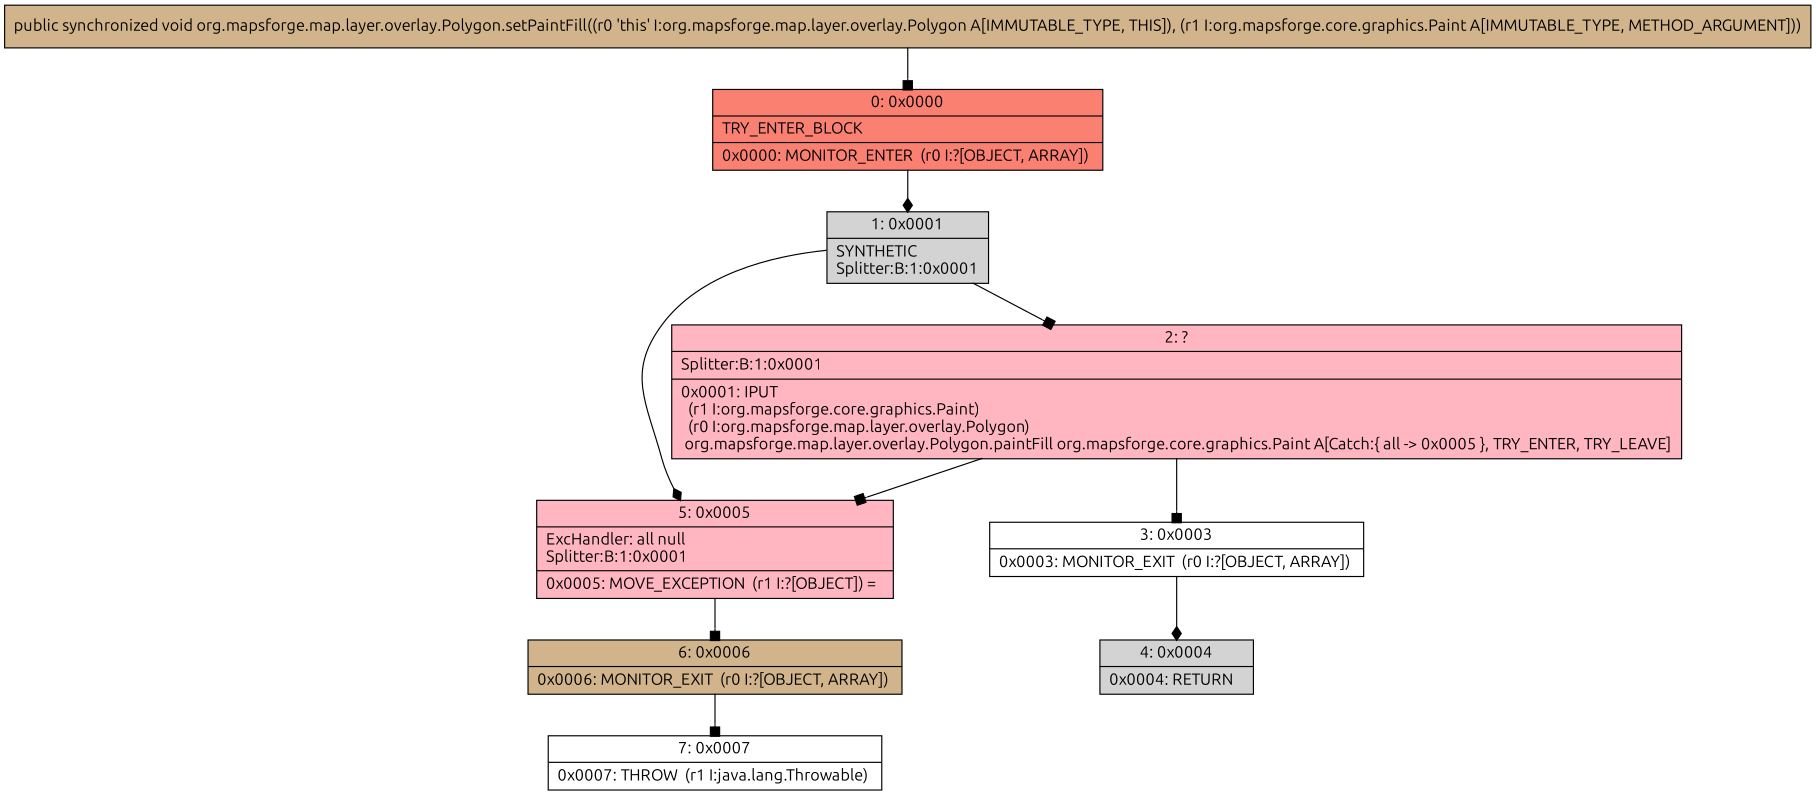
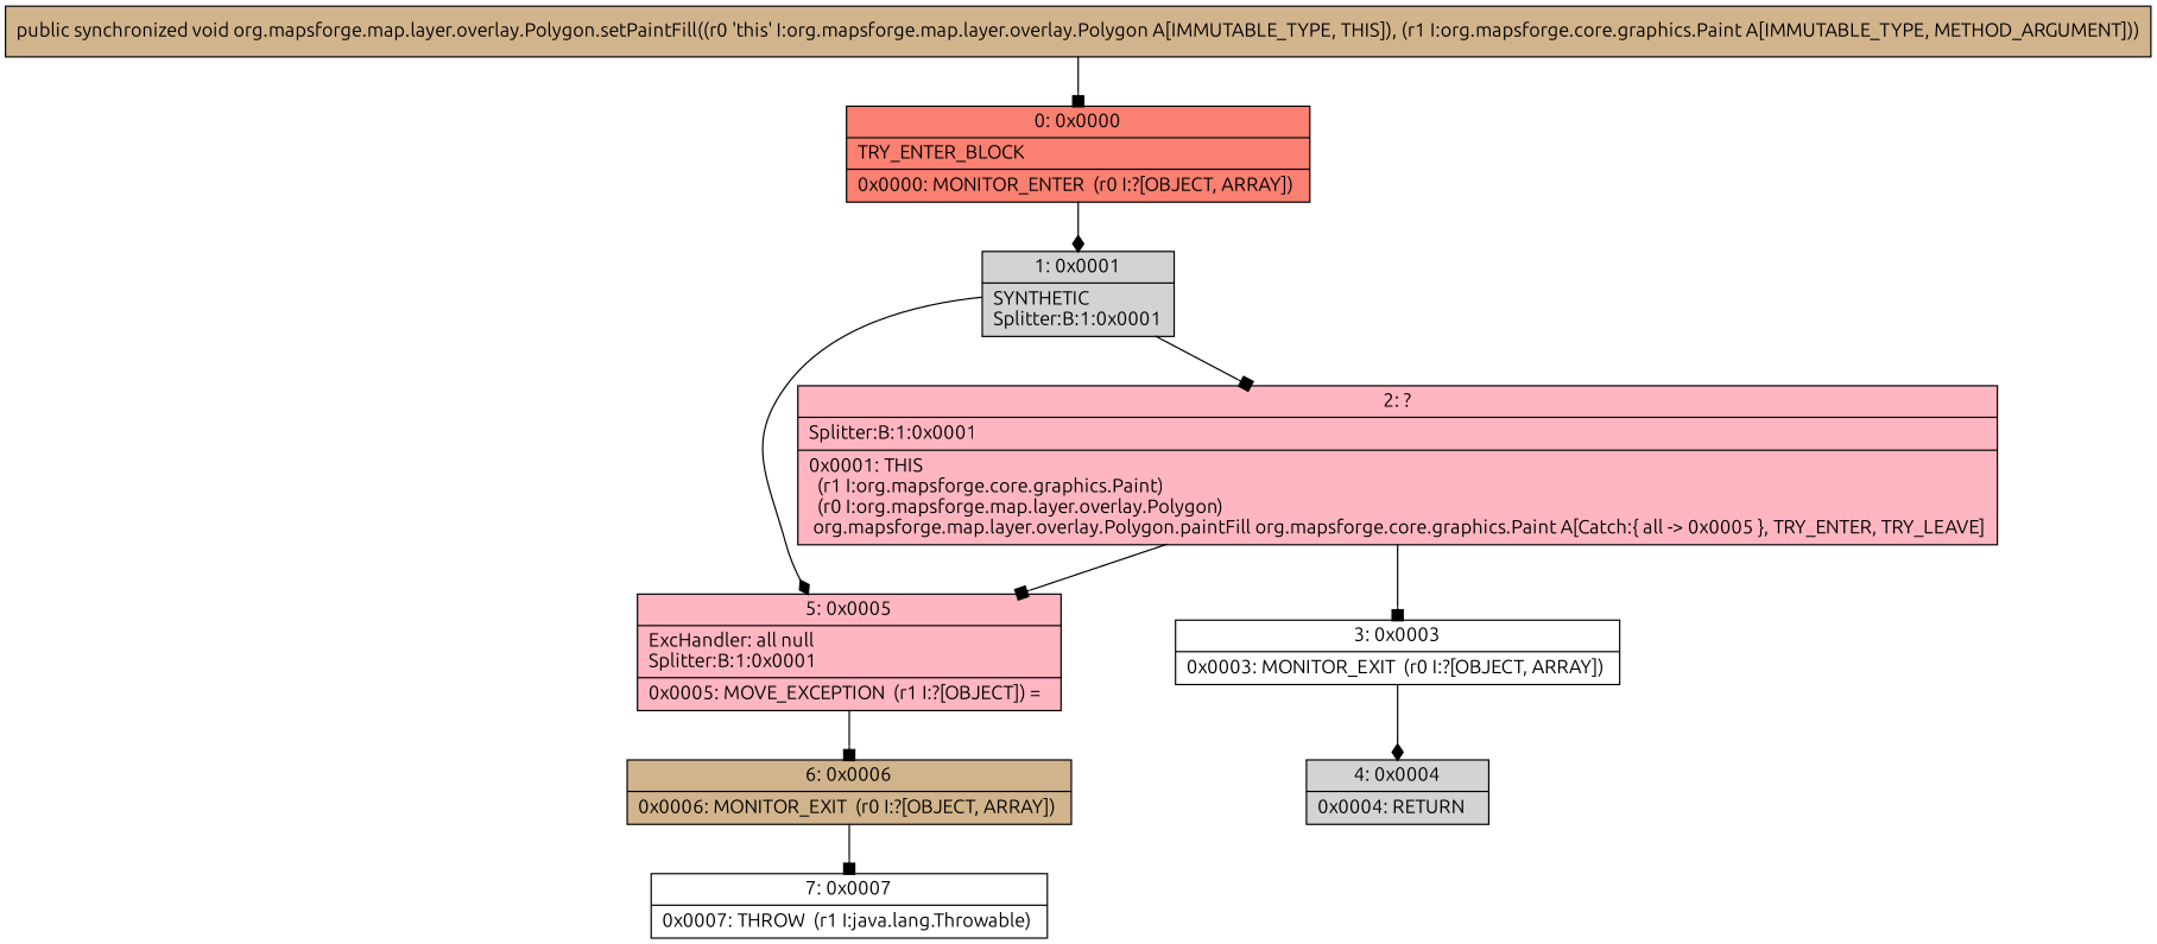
  digraph {
    fontname=Ubuntu
    node [fillcolor=lightgrey fontname=Ubuntu shape=record style=filled]
    edge [arrowhead=box fontname=Ubuntu]
    n1 [fillcolor=salmon label="{0\:\ 0x0000|TRY_ENTER_BLOCK\l|0x0000: MONITOR_ENTER  (r0 I:?[OBJECT, ARRAY]) \l}"]
    n2 [label="{1\:\ 0x0001|SYNTHETIC\lSplitter:B:1:0x0001\l}"]
-   n3 [fillcolor=lightpink label="{2\:\ ?|Splitter:B:1:0x0001\l|0x0001: IPUT  \l  (r1 I:org.mapsforge.core.graphics.Paint)\l  (r0 I:org.mapsforge.map.layer.overlay.Polygon)\l org.mapsforge.map.layer.overlay.Polygon.paintFill org.mapsforge.core.graphics.Paint A[Catch:\{ all \-\> 0x0005 \}, TRY_ENTER, TRY_LEAVE]\l}"]
+   n3 [fillcolor=lightpink label="{2\:\ ?|Splitter:B:1:0x0001\l|0x0001: THIS  \l  (r1 I:org.mapsforge.core.graphics.Paint)\l  (r0 I:org.mapsforge.map.layer.overlay.Polygon)\l org.mapsforge.map.layer.overlay.Polygon.paintFill org.mapsforge.core.graphics.Paint A[Catch:\{ all \-\> 0x0005 \}, TRY_ENTER, TRY_LEAVE]\l}"]
    n4 [fillcolor=lightpink label="{5\:\ 0x0005|ExcHandler: all null\lSplitter:B:1:0x0001\l|0x0005: MOVE_EXCEPTION  (r1 I:?[OBJECT]) =  \l}"]
    n5 [fillcolor=white label="{3\:\ 0x0003|0x0003: MONITOR_EXIT  (r0 I:?[OBJECT, ARRAY]) \l}"]
    n6 [fillcolor=tan label="{6\:\ 0x0006|0x0006: MONITOR_EXIT  (r0 I:?[OBJECT, ARRAY]) \l}"]
    n7 [label="{4\:\ 0x0004|0x0004: RETURN   \l}"]
    n8 [fillcolor=white label="{7\:\ 0x0007|0x0007: THROW  (r1 I:java.lang.Throwable) \l}"]
    n9 [fillcolor=tan label="{public synchronized void org.mapsforge.map.layer.overlay.Polygon.setPaintFill((r0 'this' I:org.mapsforge.map.layer.overlay.Polygon A[IMMUTABLE_TYPE, THIS]), (r1 I:org.mapsforge.core.graphics.Paint A[IMMUTABLE_TYPE, METHOD_ARGUMENT])) }"]
    n1 -> n2 [arrowhead=diamond]
    n2 -> n3
    n2 -> n4 [arrowhead=diamond]
    n3 -> n4
    n3 -> n5
    n4 -> n6
    n5 -> n7 [arrowhead=diamond]
    n6 -> n8
    n9 -> n1
  }
